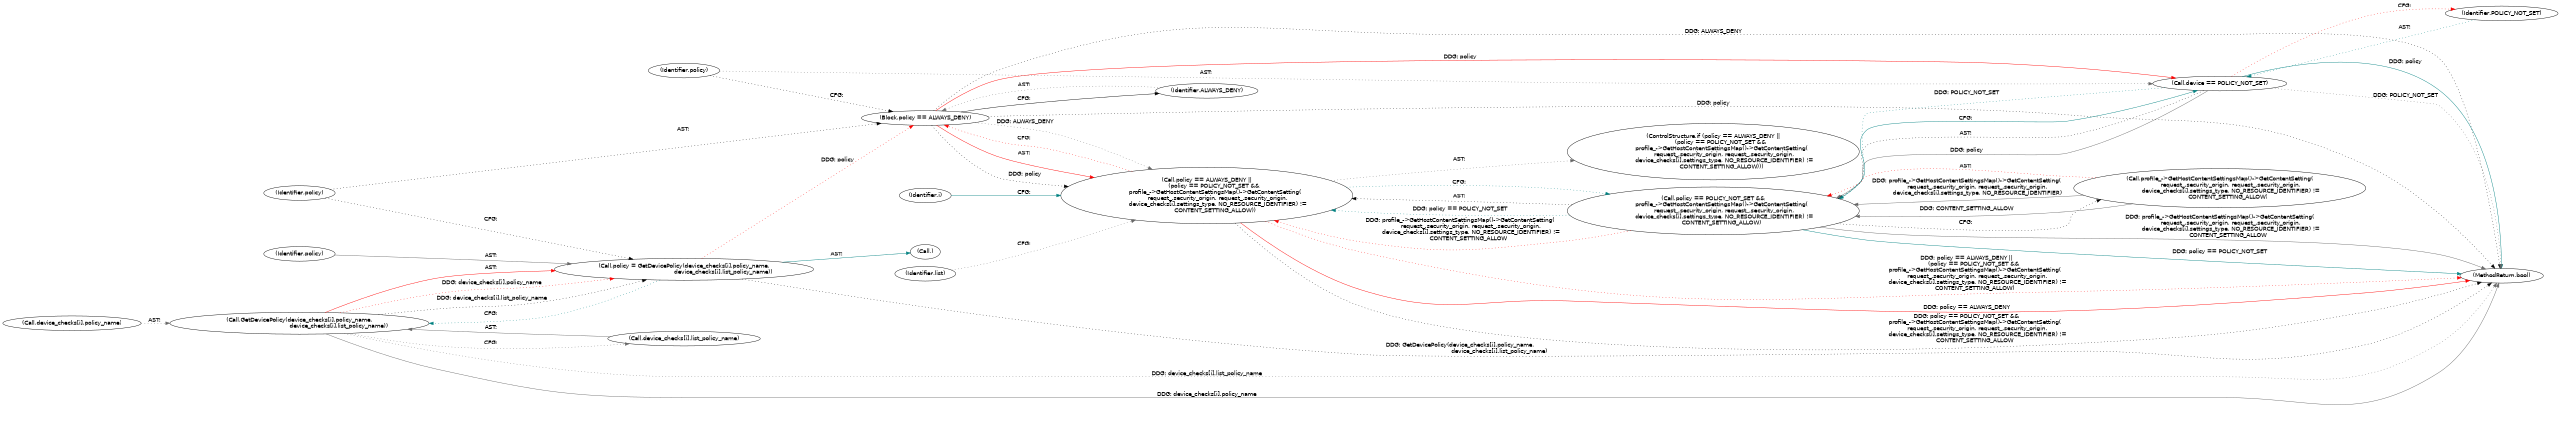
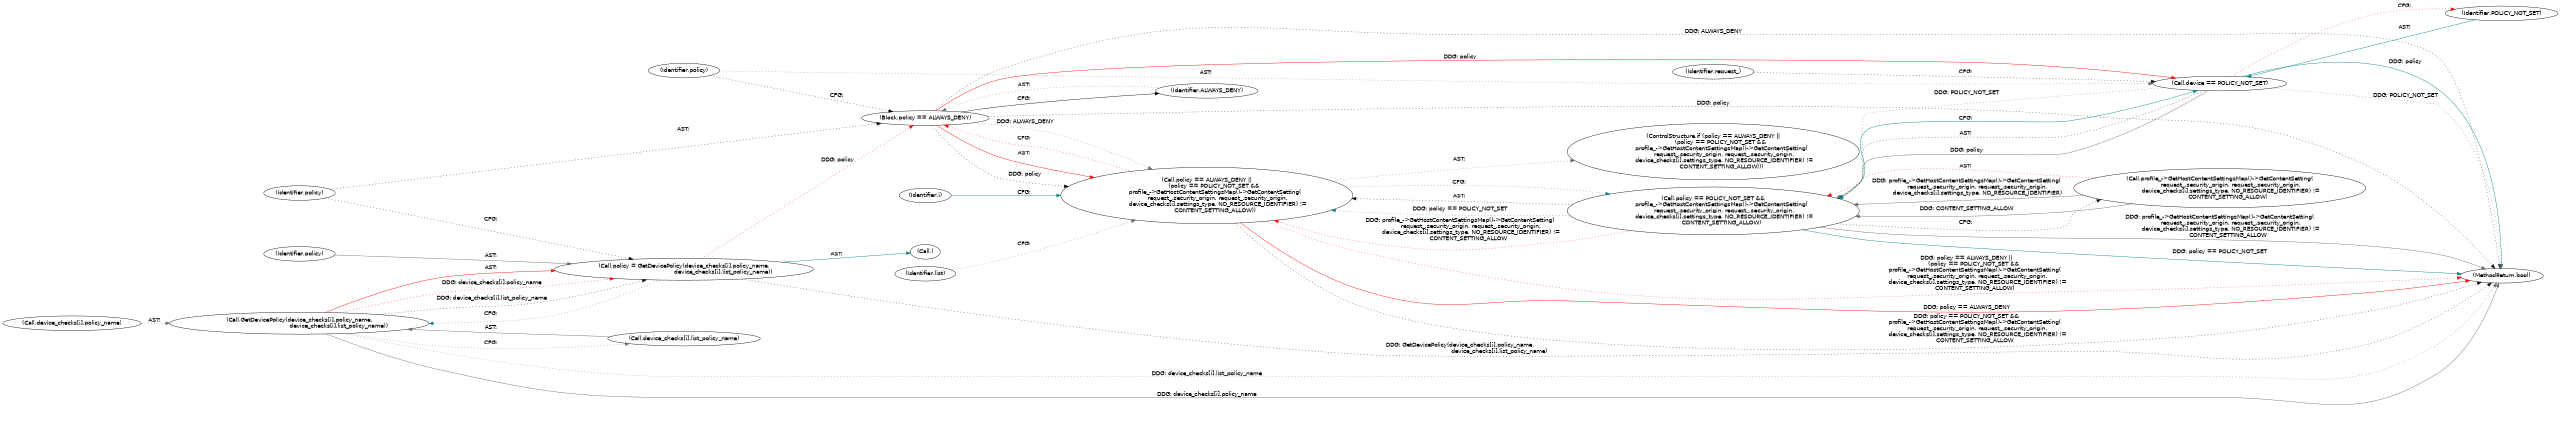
  digraph {
    fontname="DejaVu Sans"
    rankdir=LR
    node [fontname="DejaVu Sans"]
    edge [color=gray40 fontname="DejaVu Sans" style=dotted]
    n1 [label="(Call,GetDevicePolicy(device_checks[i].policy_name,\n                                           device_checks[i].list_policy_name))"]
    n2 [label="(Call,policy = GetDevicePolicy(device_checks[i].policy_name,\n                                           device_checks[i].list_policy_name))"]
    n3 [label="(MethodReturn,bool)"]
    n4 [label="(Call,device_checks[i].list_policy_name)"]
    n5 [label="(Block,policy == ALWAYS_DENY)"]
    n6 [label="(Call,)"]
    n7 [label="(Call,policy == ALWAYS_DENY ||\n        (policy == POLICY_NOT_SET &&\n         profile_->GetHostContentSettingsMap()->GetContentSetting(\n            request_.security_origin, request_.security_origin,\n            device_checks[i].settings_type, NO_RESOURCE_IDENTIFIER) !=\n         CONTENT_SETTING_ALLOW))"]
    n8 [label="(Call,device == POLICY_NOT_SET)"]
    n9 [label="(Identifier,ALWAYS_DENY)"]
    n10 [label="(Call,policy == POLICY_NOT_SET &&\n         profile_->GetHostContentSettingsMap()->GetContentSetting(\n            request_.security_origin, request_.security_origin,\n            device_checks[i].settings_type, NO_RESOURCE_IDENTIFIER) !=\n         CONTENT_SETTING_ALLOW)"]
    n11 [label="(ControlStructure,if (policy == ALWAYS_DENY ||\n        (policy == POLICY_NOT_SET &&\n         profile_->GetHostContentSettingsMap()->GetContentSetting(\n            request_.security_origin, request_.security_origin,\n            device_checks[i].settings_type, NO_RESOURCE_IDENTIFIER) !=\n         CONTENT_SETTING_ALLOW)))"]
    n12 [label="(Identifier,POLICY_NOT_SET)"]
    n13 [label="(Call,profile_->GetHostContentSettingsMap()->GetContentSetting(\n            request_.security_origin, request_.security_origin,\n            device_checks[i].settings_type, NO_RESOURCE_IDENTIFIER) !=\n         CONTENT_SETTING_ALLOW)"]
+   n14 [label="(Identifier,request_)"]
    n15 [label="(Identifier,policy)"]
    n16 [label="(Identifier,policy)"]
    n17 [label="(Identifier,policy)"]
    n18 [label="(Identifier,list)"]
    n19 [label="(Identifier,i)"]
    n20 [label="(Call,device_checks[i].policy_name)"]
    n1 -> n2 [color=red label="AST: " style=solid]
    n1 -> n2 [color=red label="DDG: device_checks[i].policy_name"]
    n1 -> n2 [color=black label="DDG: device_checks[i].list_policy_name"]
    n1 -> n3 [label="DDG: device_checks[i].list_policy_name"]
    n1 -> n3 [label="DDG: device_checks[i].policy_name" style=solid]
    n1 -> n4 [label="CFG: "]
    n2 -> n1 [color=teal label="CFG: "]
    n2 -> n3 [color=black label="DDG: GetDevicePolicy(device_checks[i].policy_name,\n                                           device_checks[i].list_policy_name)"]
    n2 -> n5 [color=red label="DDG: policy"]
    n2 -> n6 [color=teal label="AST: " style=solid]
    n4 -> n1 [label="AST: " style=solid]
    n5 -> n3 [color=black label="DDG: ALWAYS_DENY"]
    n5 -> n3 [color=black label="DDG: policy"]
    n5 -> n7 [color=red label="AST: " style=solid]
    n5 -> n7 [color=black label="DDG: policy"]
    n5 -> n7 [label="DDG: ALWAYS_DENY"]
    n5 -> n8 [color=red label="DDG: policy" style=solid]
    n5 -> n9 [color=black label="CFG: " style=solid]
    n7 -> n3 [color=red label="DDG: policy == ALWAYS_DENY ||\n        (policy == POLICY_NOT_SET &&\n         profile_->GetHostContentSettingsMap()->GetContentSetting(\n            request_.security_origin, request_.security_origin,\n            device_checks[i].settings_type, NO_RESOURCE_IDENTIFIER) !=\n         CONTENT_SETTING_ALLOW)"]
    n7 -> n3 [color=red label="DDG: policy == ALWAYS_DENY" style=solid]
    n7 -> n3 [color=black label="DDG: policy == POLICY_NOT_SET &&\n         profile_->GetHostContentSettingsMap()->GetContentSetting(\n            request_.security_origin, request_.security_origin,\n            device_checks[i].settings_type, NO_RESOURCE_IDENTIFIER) !=\n         CONTENT_SETTING_ALLOW"]
    n7 -> n5 [color=red label="CFG: "]
    n7 -> n10 [color=teal label="CFG: "]
    n7 -> n11 [label="AST: "]
    n8 -> n3 [color=teal label="DDG: policy" style=solid]
    n8 -> n3 [label="DDG: POLICY_NOT_SET"]
    n8 -> n10 [color=black label="AST: "]
    n8 -> n10 [label="DDG: policy" style=solid]
    n8 -> n10 [color=teal label="DDG: POLICY_NOT_SET"]
    n8 -> n12 [color=red label="CFG: "]
    n9 -> n5 [label="AST: "]
    n10 -> n3 [label="DDG: profile_->GetHostContentSettingsMap()->GetContentSetting(\n            request_.security_origin, request_.security_origin,\n            device_checks[i].settings_type, NO_RESOURCE_IDENTIFIER) !=\n         CONTENT_SETTING_ALLOW" style=solid]
    n10 -> n3 [color=teal label="DDG: policy == POLICY_NOT_SET" style=solid]
    n10 -> n7 [color=black label="AST: "]
    n10 -> n7 [color=teal label="DDG: policy == POLICY_NOT_SET"]
    n10 -> n7 [color=red label="DDG: profile_->GetHostContentSettingsMap()->GetContentSetting(\n            request_.security_origin, request_.security_origin,\n            device_checks[i].settings_type, NO_RESOURCE_IDENTIFIER) !=\n         CONTENT_SETTING_ALLOW"]
    n10 -> n8 [color=teal label="CFG: " style=solid]
    n10 -> n13 [color=black label="CFG: "]
-   n12 -> n8 [color=teal label="AST: "]
+   n12 -> n8 [color=teal label="AST: " style=solid]
    n13 -> n10 [color=red label="AST: "]
    n13 -> n10 [label="DDG: profile_->GetHostContentSettingsMap()->GetContentSetting(\n            request_.security_origin, request_.security_origin,\n            device_checks[i].settings_type, NO_RESOURCE_IDENTIFIER)" style=solid]
    n13 -> n10 [label="DDG: CONTENT_SETTING_ALLOW" style=solid]
+   n14 -> n8 [color=black label="CFG: "]
    n15 -> n2 [label="AST: " style=solid]
    n16 -> n2 [color=black label="CFG: "]
    n16 -> n5 [color=black label="AST: "]
    n17 -> n5 [color=black label="CFG: "]
    n17 -> n8 [label="AST: "]
    n18 -> n7 [label="CFG: "]
    n19 -> n7 [color=teal label="CFG: " style=solid]
    n20 -> n1 [label="AST: "]
  }
